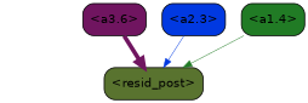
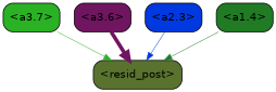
  strict digraph {
    splines=true
    node [color=black fontname=Helvetica shape=box style="filled, rounded"]
    edge [penwidth=0.6]
+   "<a3.7>" [fillcolor="#2ab224"]
    "<resid_post>" [fillcolor="#59732f"]
    "<a3.6>" [fillcolor="#701560"]
    "<a2.3>" [fillcolor="#0139e1"]
    "<a1.4>" [fillcolor="#217b25"]
+   "<a3.7>" -> "<resid_post>" [color="#2ab224"]
    "<a3.6>" -> "<resid_post>" [color="#701560" penwidth=4.753257989883423]
    "<a2.3>" -> "<resid_post>" [color="#0139e1"]
    "<a1.4>" -> "<resid_post>" [color="#217b25"]
  }
